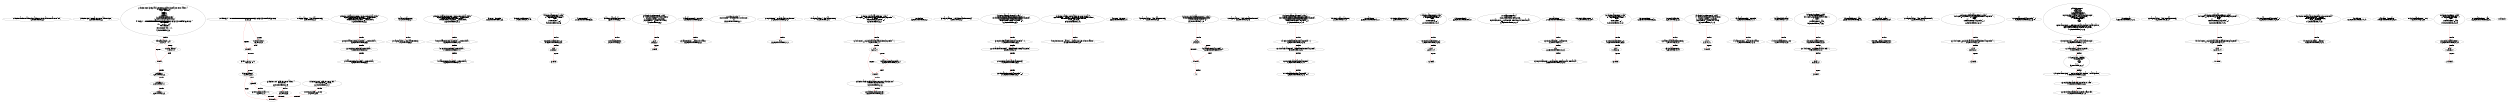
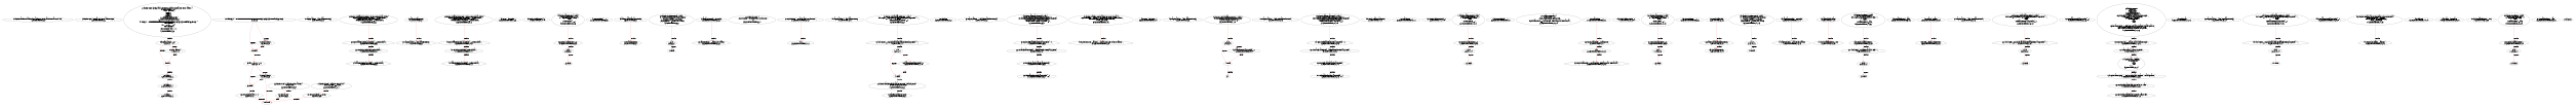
  digraph {
    node [type_label=expression_statement]
    edge [color=red controlflow_type=next_line edge_type=CFG_edge]
    n1 [label="2_ function transferFrom(address from, address to, uint256 value) external returns (bool);\n13-function_definition-3-3" method="transferFrom(address from,address to,uint256 value)" type_label=function_definition]
    n2 [label="5_ function signer() external view returns (address _signer);\n35-function_definition-6-6" method="signer()" type_label=function_definition]
    n3 [label="8_ function recover(bytes32 hash, bytes memory signature) internal pure returns (address) {\n        if (signature.length != 65) {\n            return (address(0));\n        }\n        bytes32 r;\n        bytes32 s;\n        uint8 v;\n        assembly {\n            r := mload(add(signature, 0x20))\n            s := mload(add(signature, 0x40))\n            v := byte(0, mload(add(signature, 0x60)))\n        }\n        if (uint256(s) > 0x7FFFFFFFFFFFFFFFFFFFFFFFFFFFFFFF5D576E7357A4501DDFE92F46681B20A0) {\n            return address(0);\n        }\n        if (v != 27 && v != 28) {\n            return address(0);\n        }\n        return ecrecover(hash, v, r, s);\n    }\n47-function_definition-9-28" method="recover(bytes32 hash,bytes memory signature)" type_label=function_definition]
    n4 [label="9_ if_signature.length != 65\n64-if-10-12" method="recover(bytes32 hash,bytes memory signature)" type_label=if]
    n5 [label="9_ end_if" method="recover(bytes32 hash,bytes memory signature)" type_label=end_if]
    n6 [label="10_ return (address(0));\n71-return-11-11" method="recover(bytes32 hash,bytes memory signature)" type_label=return]
    n7 [label="12_ bytes32 r;\n76-new_variable-13-13" method="recover(bytes32 hash,bytes memory signature)" type_label=new_variable]
    n8 [label="13_ bytes32 s;\n81-new_variable-14-14" method="recover(bytes32 hash,bytes memory signature)" type_label=new_variable]
    n9 [label="0_ exit_node" type_label=exit]
    n10 [label="14_ uint8 v;\n86-new_variable-15-15" method="recover(bytes32 hash,bytes memory signature)" type_label=new_variable]
    n11 [label="20_ if_uint256(s) > 0x7FFFFFFFFFFFFFFFFFFFFFFFFFFFFFFF5D576E7357A4501DDFE92F46681B20A0\n131-if-21-23" method="recover(bytes32 hash,bytes memory signature)" type_label=if]
    n12 [label="20_ end_if" method="recover(bytes32 hash,bytes memory signature)" type_label=end_if]
    n13 [label="21_ return address(0);\n138-return-22-22" method="recover(bytes32 hash,bytes memory signature)" type_label=return]
    n14 [label="23_ if_v != 27 && v != 28\n142-if-24-26" method="recover(bytes32 hash,bytes memory signature)" type_label=if]
    n15 [label="23_ end_if" method="recover(bytes32 hash,bytes memory signature)" type_label=end_if]
    n16 [label="24_ return address(0);\n151-return-25-25" method="recover(bytes32 hash,bytes memory signature)" type_label=return]
    n17 [label="26_ return ecrecover(hash, v, r, s);\n155-return-27-27" method="recover(bytes32 hash,bytes memory signature)" type_label=return]
    n18 [label="30_ mapping(address => uint) balances_re_ent38;\n169-new_variable-31-31" type_label=new_variable]
    n19 [label="31_ function withdrawFunds_re_ent38 (uint256 _weiToWithdraw) public {\n        require(balances_re_ent38[msg.sender] >= _weiToWithdraw);\n        require(msg.sender.send(_weiToWithdraw));   \n        balances_re_ent38[msg.sender] -= _weiToWithdraw;\n    }\n175-function_definition-32-36" method="withdrawFunds_re_ent38(uint256 _weiToWithdraw)" type_label=function_definition]
    n20 [label="32_ require(balances_re_ent38[msg.sender] >= _weiToWithdraw);\n183-expression_statement-33-33" method="withdrawFunds_re_ent38(uint256 _weiToWithdraw)"]
    n21 [label="33_ require(msg.sender.send(_weiToWithdraw));\n194-expression_statement-34-34" method="withdrawFunds_re_ent38(uint256 _weiToWithdraw)"]
    n22 [label="34_ balances_re_ent38[msg.sender] -= _weiToWithdraw;\n206-expression_statement-35-35" method="withdrawFunds_re_ent38(uint256 _weiToWithdraw)"]
    n23 [label="36_ address private _owner;\n214-new_variable-37-37" type_label=new_variable]
    n24 [label="37_ mapping(address => uint) balances_re_ent31;\n219-new_variable-38-38" type_label=new_variable]
    n25 [label="38_ function withdrawFunds_re_ent31 (uint256 _weiToWithdraw) public {\n        require(balances_re_ent31[msg.sender] >= _weiToWithdraw);\n        require(msg.sender.send(_weiToWithdraw));   \n        balances_re_ent31[msg.sender] -= _weiToWithdraw;\n    }\n225-function_definition-39-43" method="withdrawFunds_re_ent31(uint256 _weiToWithdraw)" type_label=function_definition]
    n26 [label="39_ require(balances_re_ent31[msg.sender] >= _weiToWithdraw);\n233-expression_statement-40-40" method="withdrawFunds_re_ent31(uint256 _weiToWithdraw)"]
    n27 [label="40_ require(msg.sender.send(_weiToWithdraw));\n244-expression_statement-41-41" method="withdrawFunds_re_ent31(uint256 _weiToWithdraw)"]
    n28 [label="41_ balances_re_ent31[msg.sender] -= _weiToWithdraw;\n256-expression_statement-42-42" method="withdrawFunds_re_ent31(uint256 _weiToWithdraw)"]
    n29 [label="45_ _owner = msg.sender;\n276-expression_statement-46-46"]
    n30 [label="48_ uint256 counter_re_ent14 =0;\n290-new_variable-49-49" type_label=new_variable]
    n31 [label="49_ function callme_re_ent14() public{\n        require(counter_re_ent14<=5);\n	if( ! (msg.sender.send(10 ether) ) ){\n            revert();\n        }\n        counter_re_ent14 += 1;\n    }\n295-function_definition-50-56" method="callme_re_ent14()" type_label=function_definition]
    n32 [label="50_ require(counter_re_ent14<=5);\n299-expression_statement-51-51" method="callme_re_ent14()"]
    n33 [label="51_ if\n306-if-52-54" method="callme_re_ent14()" type_label=if]
    n34 [label="53_ end_if" method="callme_re_ent14()" type_label=end_if]
    n35 [label="54_ counter_re_ent14 += 1;\n321-expression_statement-55-55" method="callme_re_ent14()"]
    n36 [label="56_ function owner() public view returns (address) {\n        return _owner;\n    }\n325-function_definition-57-59" method="owner()" type_label=function_definition]
    n37 [label="57_ return _owner;\n334-return-58-58" method="owner()" type_label=return]
    n38 [label="59_ address payable lastPlayer_re_ent30;\n336-new_variable-60-60" type_label=new_variable]
    n39 [label="60_ uint jackpot_re_ent30;\n340-new_variable-61-61" type_label=new_variable]
    n40 [label="61_ function buyTicket_re_ent30() public{\n	    if (!(lastPlayer_re_ent30.send(jackpot_re_ent30)))\n        revert();\n      lastPlayer_re_ent30 = msg.sender;\n      jackpot_re_ent30    = address(this).balance;\n    }\n344-function_definition-62-67" method="buyTicket_re_ent30()" type_label=function_definition]
    n41 [label="62_ if\n348-if-63-64" method="buyTicket_re_ent30()" type_label=if]
    n42 [label="62_ end_if" method="buyTicket_re_ent30()" type_label=end_if]
    n43 [label="64_ lastPlayer_re_ent30 = msg.sender;\n359-expression_statement-65-65" method="buyTicket_re_ent30()"]
    n44 [label="65_ jackpot_re_ent30    = address(this).balance;\n365-expression_statement-66-66" method="buyTicket_re_ent30()"]
    n45 [label="67_ modifier onlyOwner() {\n        require(isOwner(), \"Ownable: caller is not the owner\");\n        _;\n    }\n373-expression_statement-68-71"]
    n46 [label="68_ require(isOwner(), \"Ownable: caller is not the owner\");\n376-expression_statement-69-69"]
    n47 [label="69_ _;\n385-expression_statement-70-70"]
    n48 [label="71_ function isOwner() public view returns (bool) {\n        return msg.sender == _owner;\n    }\n387-function_definition-72-74" method="isOwner()" type_label=function_definition]
    n49 [label="72_ return msg.sender == _owner;\n396-return-73-73" method="isOwner()" type_label=return]
    n50 [label="74_ mapping(address => uint) balances_re_ent8;\n402-new_variable-75-75" type_label=new_variable]
    n51 [label="75_ function withdraw_balances_re_ent8 () public {\n       (bool success,) = msg.sender.call.value(balances_re_ent8[msg.sender ])(\"\");\n       if (success)\n          balances_re_ent8[msg.sender] = 0;\n      }\n408-function_definition-76-80" method="withdraw_balances_re_ent8()" type_label=function_definition]
    n52 [label="76_ (bool success,) = msg.sender.call.value(balances_re_ent8[msg.sender ])(\"\");\n412-new_variable-77-77" method="withdraw_balances_re_ent8()" type_label=new_variable]
    n53 [label="77_ if\n436-if-78-79" method="withdraw_balances_re_ent8()" type_label=if]
    n54 [label="77_ end_if" method="withdraw_balances_re_ent8()" type_label=end_if]
    n55 [label="78_ balances_re_ent8[msg.sender] = 0;\n438-expression_statement-79-79" method="withdraw_balances_re_ent8()"]
    n56 [label="80_ function transferOwnership(address newOwner) public onlyOwner {\n        _transferOwnership(newOwner);\n    }\n446-function_definition-81-83" method="transferOwnership(address newOwner)" type_label=function_definition]
    n57 [label="81_ _transferOwnership(newOwner);\n456-expression_statement-82-82" method="transferOwnership(address newOwner)"]
    n58 [label="80_ onlyOwner\n453-expression_statement-81-81" method="transferOwnership(address newOwner)"]
    n59 [label="83_ mapping(address => uint) redeemableEther_re_ent39;\n461-new_variable-84-84" type_label=new_variable]
    n60 [label="84_ function claimReward_re_ent39() public {        \n        require(redeemableEther_re_ent39[msg.sender] > 0);\n        uint transferValue_re_ent39 = redeemableEther_re_ent39[msg.sender];\n        msg.sender.transfer(transferValue_re_ent39);    \n        redeemableEther_re_ent39[msg.sender] = 0;\n    }\n467-function_definition-85-90" method="claimReward_re_ent39()" type_label=function_definition]
    n61 [label="85_ require(redeemableEther_re_ent39[msg.sender] > 0);\n471-expression_statement-86-86" method="claimReward_re_ent39()"]
    n62 [label="86_ uint transferValue_re_ent39 = redeemableEther_re_ent39[msg.sender];\n482-new_variable-87-87" method="claimReward_re_ent39()" type_label=new_variable]
    n63 [label="87_ msg.sender.transfer(transferValue_re_ent39);\n492-expression_statement-88-88" method="claimReward_re_ent39()"]
    n64 [label="88_ redeemableEther_re_ent39[msg.sender] = 0;\n501-expression_statement-89-89" method="claimReward_re_ent39()"]
    n65 [label="90_ function _transferOwnership(address newOwner) internal {\n        require(newOwner != address(0), \"Ownable: new owner is the zero address\");\n        emit OwnershipTransferred(_owner, newOwner);\n        _owner = newOwner;\n    }\n509-function_definition-91-95" method="_transferOwnership(address newOwner)" type_label=function_definition]
    n66 [label="91_ require(newOwner != address(0), \"Ownable: new owner is the zero address\");\n517-expression_statement-92-92" method="_transferOwnership(address newOwner)"]
    n67 [label="93_ _owner = newOwner;\n535-expression_statement-94-94" method="_transferOwnership(address newOwner)"]
    n68 [label="95_ mapping(address => uint) balances_re_ent36;\n539-new_variable-96-96" type_label=new_variable]
    n69 [label="96_ function withdraw_balances_re_ent36 () public {\n       if (msg.sender.send(balances_re_ent36[msg.sender ]))\n          balances_re_ent36[msg.sender] = 0;\n      }\n545-function_definition-97-100" method="withdraw_balances_re_ent36()" type_label=function_definition]
    n70 [label="97_ if\n549-if-98-99" method="withdraw_balances_re_ent36()" type_label=if]
    n71 [label="97_ end_if" method="withdraw_balances_re_ent36()" type_label=end_if]
    n72 [label="98_ balances_re_ent36[msg.sender] = 0;\n562-expression_statement-99-99" method="withdraw_balances_re_ent36()"]
    570 [type_label=""]
    n74 [label="102_ mapping(address => uint) redeemableEther_re_ent4;\n573-new_variable-103-103" type_label=new_variable]
    n75 [label="103_ function claimReward_re_ent4() public {        \n        require(redeemableEther_re_ent4[msg.sender] > 0);\n        uint transferValue_re_ent4 = redeemableEther_re_ent4[msg.sender];\n        msg.sender.transfer(transferValue_re_ent4);    \n        redeemableEther_re_ent4[msg.sender] = 0;\n    }\n579-function_definition-104-109" method="claimReward_re_ent4()" type_label=function_definition]
    n76 [label="104_ require(redeemableEther_re_ent4[msg.sender] > 0);\n583-expression_statement-105-105" method="claimReward_re_ent4()"]
    n77 [label="105_ uint transferValue_re_ent4 = redeemableEther_re_ent4[msg.sender];\n594-new_variable-106-106" method="claimReward_re_ent4()" type_label=new_variable]
    n78 [label="106_ msg.sender.transfer(transferValue_re_ent4);\n604-expression_statement-107-107" method="claimReward_re_ent4()"]
    n79 [label="107_ redeemableEther_re_ent4[msg.sender] = 0;\n613-expression_statement-108-108" method="claimReward_re_ent4()"]
    n80 [label="109_ uint256 private _guardCounter;\n621-new_variable-110-110" type_label=new_variable]
    n81 [label="111_ _guardCounter = 1;\n628-expression_statement-112-112"]
    n82 [label="113_ uint256 counter_re_ent35 =0;\n632-new_variable-114-114" type_label=new_variable]
    n83 [label="114_ function callme_re_ent35() public{\n        require(counter_re_ent35<=5);\n	if( ! (msg.sender.send(10 ether) ) ){\n            revert();\n        }\n        counter_re_ent35 += 1;\n    }\n637-function_definition-115-121" method="callme_re_ent35()" type_label=function_definition]
    n84 [label="115_ require(counter_re_ent35<=5);\n641-expression_statement-116-116" method="callme_re_ent35()"]
    n85 [label="116_ if\n648-if-117-119" method="callme_re_ent35()" type_label=if]
    n86 [label="116_ end_if" method="callme_re_ent35()" type_label=end_if]
    n87 [label="119_ counter_re_ent35 += 1;\n663-expression_statement-120-120" method="callme_re_ent35()"]
    n88 [label="121_ modifier nonReentrant() {\n        _guardCounter += 1;\n        uint256 localCounter = _guardCounter;\n        _;\n        require(localCounter == _guardCounter, \"ReentrancyGuard: reentrant call\");\n    }\n667-expression_statement-122-127"]
    n89 [label="122_ _guardCounter += 1;\n670-expression_statement-123-123"]
    n90 [label="123_ uint256 localCounter = _guardCounter;\n674-new_variable-124-124" type_label=new_variable]
    n91 [label="124_ _;\n680-expression_statement-125-125"]
    n92 [label="125_ require(localCounter == _guardCounter, \"ReentrancyGuard: reentrant call\");\n682-expression_statement-126-126"]
    n93 [label="129_ uint256 counter_re_ent7 =0;\n701-new_variable-130-130" type_label=new_variable]
    n94 [label="130_ function callme_re_ent7() public{\n        require(counter_re_ent7<=5);\n	if( ! (msg.sender.send(10 ether) ) ){\n            revert();\n        }\n        counter_re_ent7 += 1;\n    }\n706-function_definition-131-137" method="callme_re_ent7()" type_label=function_definition]
    n95 [label="131_ require(counter_re_ent7<=5);\n710-expression_statement-132-132" method="callme_re_ent7()"]
    n96 [label="132_ if\n717-if-133-135" method="callme_re_ent7()" type_label=if]
    n97 [label="132_ end_if" method="callme_re_ent7()" type_label=end_if]
    n98 [label="135_ counter_re_ent7 += 1;\n732-expression_statement-136-136" method="callme_re_ent7()"]
    n99 [label="137_ IERC20 public token;\n736-new_variable-138-138" type_label=new_variable]
    n100 [label="138_ address payable lastPlayer_re_ent23;\n742-new_variable-139-139" type_label=new_variable]
    n101 [label="139_ uint jackpot_re_ent23;\n746-new_variable-140-140" type_label=new_variable]
    n102 [label="140_ function buyTicket_re_ent23() public{\n	    if (!(lastPlayer_re_ent23.send(jackpot_re_ent23)))\n        revert();\n      lastPlayer_re_ent23 = msg.sender;\n      jackpot_re_ent23    = address(this).balance;\n    }\n750-function_definition-141-146" method="buyTicket_re_ent23()" type_label=function_definition]
    n103 [label="141_ if\n754-if-142-143" method="buyTicket_re_ent23()" type_label=if]
    n104 [label="141_ end_if" method="buyTicket_re_ent23()" type_label=end_if]
    n105 [label="143_ lastPlayer_re_ent23 = msg.sender;\n765-expression_statement-144-144" method="buyTicket_re_ent23()"]
    n106 [label="144_ jackpot_re_ent23    = address(this).balance;\n771-expression_statement-145-145" method="buyTicket_re_ent23()"]
    n107 [label="146_ address public relayer;\n779-new_variable-147-147" type_label=new_variable]
    n108 [label="147_ bool not_called_re_ent13 = true;\n784-new_variable-148-148" type_label=new_variable]
    n109 [label="148_ function bug_re_ent13() public{\n        require(not_called_re_ent13);\n        (bool success,)=msg.sender.call.value(1 ether)(\"\");\n        if( ! success ){\n            revert();\n        }\n        not_called_re_ent13 = false;\n    }\n790-function_definition-149-156" method="bug_re_ent13()" type_label=function_definition]
    n110 [label="149_ require(not_called_re_ent13);\n794-expression_statement-150-150" method="bug_re_ent13()"]
    n111 [label="150_ (bool success,)=msg.sender.call.value(1 ether)(\"\");\n799-new_variable-151-151" method="bug_re_ent13()" type_label=new_variable]
    n112 [label="151_ if\n820-if-152-154" method="bug_re_ent13()" type_label=if]
    n113 [label="151_ end_if" method="bug_re_ent13()" type_label=end_if]
    n114 [label="154_ not_called_re_ent13 = false;\n826-expression_statement-155-155" method="bug_re_ent13()"]
    n115 [label="158_ relayer = _relayer;\n851-expression_statement-159-159"]
    n116 [label="159_ token = IERC20(_tokenAddress);\n855-expression_statement-160-160"]
    n117 [label="161_ mapping(address => uint) userBalance_re_ent40;\n862-new_variable-162-162" type_label=new_variable]
    n118 [label="162_ function withdrawBalance_re_ent40() public{\n        (bool success,)=msg.sender.call.value(userBalance_re_ent40[msg.sender])(\"\");\n        if( ! success ){\n            revert();\n        }\n        userBalance_re_ent40[msg.sender] = 0;\n    }\n868-function_definition-163-169" method="withdrawBalance_re_ent40()" type_label=function_definition]
    n119 [label="163_ (bool success,)=msg.sender.call.value(userBalance_re_ent40[msg.sender])(\"\");\n872-new_variable-164-164" method="withdrawBalance_re_ent40()" type_label=new_variable]
    n120 [label="164_ if\n896-if-165-167" method="withdrawBalance_re_ent40()" type_label=if]
    n121 [label="164_ end_if" method="withdrawBalance_re_ent40()" type_label=end_if]
    n122 [label="167_ userBalance_re_ent40[msg.sender] = 0;\n902-expression_statement-168-168" method="withdrawBalance_re_ent40()"]
    n123 [label="169_ function execute(\n        address _to, \n        uint256 _value, \n        uint256 _fee, \n        bytes calldata _signature\n    ) nonReentrant external {\n        require(tx.origin == relayer, \"Invalid transaction origin\");\n        Marmo marmo = Marmo(msg.sender);\n        bytes32 hash = keccak256(\n            abi.encodePacked(\n                _to,\n                _value,\n                _fee\n            )\n        );\n        require(marmo.signer() == ECDSA.recover(hash, _signature), \"Invalid signature\");\n        require(token.transferFrom(msg.sender, _to, _value));\n        require(token.transferFrom(msg.sender, relayer, _fee));\n    }\n910-function_definition-170-188" method="execute(address _to,uint256 _value,uint256 _fee,bytes calldata _signature)" type_label=function_definition]
    n124 [label="175_ require(tx.origin == relayer, \"Invalid transaction origin\");\n932-expression_statement-176-176" method="execute(address _to,uint256 _value,uint256 _fee,bytes calldata _signature)"]
    n125 [label="176_ Marmo marmo = Marmo(msg.sender);\n944-new_variable-177-177" method="execute(address _to,uint256 _value,uint256 _fee,bytes calldata _signature)" type_label=new_variable]
    n126 [label="174_ nonReentrant\n928-expression_statement-175-175" method="execute(address _to,uint256 _value,uint256 _fee,bytes calldata _signature)"]
    n127 [label="177_ bytes32 hash = keccak256(\n            abi.encodePacked(\n                _to,\n                _value,\n                _fee\n            )\n        );\n956-new_variable-178-184" method="execute(address _to,uint256 _value,uint256 _fee,bytes calldata _signature)" type_label=new_variable]
    n128 [label="184_ require(marmo.signer() == ECDSA.recover(hash, _signature), \"Invalid signature\");\n974-expression_statement-185-185" method="execute(address _to,uint256 _value,uint256 _fee,bytes calldata _signature)"]
    n129 [label="185_ require(token.transferFrom(msg.sender, _to, _value));\n994-expression_statement-186-186" method="execute(address _to,uint256 _value,uint256 _fee,bytes calldata _signature)"]
    n130 [label="186_ require(token.transferFrom(msg.sender, relayer, _fee));\n1010-expression_statement-187-187" method="execute(address _to,uint256 _value,uint256 _fee,bytes calldata _signature)"]
    n131 [label="188_ mapping(address => uint) userBalance_re_ent33;\n1026-new_variable-189-189" type_label=new_variable]
    n132 [label="189_ function withdrawBalance_re_ent33() public{\n        (bool success,)= msg.sender.call.value(userBalance_re_ent33[msg.sender])(\"\");\n        if( ! success ){\n            revert();\n        }\n        userBalance_re_ent33[msg.sender] = 0;\n    }\n1032-function_definition-190-196" method="withdrawBalance_re_ent33()" type_label=function_definition]
    n133 [label="190_ (bool success,)= msg.sender.call.value(userBalance_re_ent33[msg.sender])(\"\");\n1036-new_variable-191-191" method="withdrawBalance_re_ent33()" type_label=new_variable]
    n134 [label="191_ if\n1060-if-192-194" method="withdrawBalance_re_ent33()" type_label=if]
    n135 [label="191_ end_if" method="withdrawBalance_re_ent33()" type_label=end_if]
    n136 [label="194_ userBalance_re_ent33[msg.sender] = 0;\n1066-expression_statement-195-195" method="withdrawBalance_re_ent33()"]
    n137 [label="196_ function setRelayer(address _newRelayer) onlyOwner external {\n        require(_newRelayer != address(0));\n        emit NewRelayer(relayer, _newRelayer);\n        relayer = _newRelayer;\n    }\n1074-function_definition-197-201" method="setRelayer(address _newRelayer)" type_label=function_definition]
    n138 [label="197_ require(_newRelayer != address(0));\n1084-expression_statement-198-198" method="setRelayer(address _newRelayer)"]
    n139 [label="196_ onlyOwner\n1080-expression_statement-197-197" method="setRelayer(address _newRelayer)"]
    n140 [label="199_ relayer = _newRelayer;\n1099-expression_statement-200-200" method="setRelayer(address _newRelayer)"]
    n141 [label="201_ bool not_called_re_ent27 = true;\n1103-new_variable-202-202" type_label=new_variable]
    n142 [label="202_ function bug_re_ent27() public{\n        require(not_called_re_ent27);\n        if( ! (msg.sender.send(1 ether) ) ){\n            revert();\n        }\n        not_called_re_ent27 = false;\n    }\n1109-function_definition-203-209" method="bug_re_ent27()" type_label=function_definition]
    n143 [label="203_ require(not_called_re_ent27);\n1113-expression_statement-204-204" method="bug_re_ent27()"]
    n144 [label="204_ if\n1118-if-205-207" method="bug_re_ent27()" type_label=if]
    n145 [label="204_ end_if" method="bug_re_ent27()" type_label=end_if]
    n146 [label="207_ not_called_re_ent27 = false;\n1133-expression_statement-208-208" method="bug_re_ent27()"]
    n147 [label="0_ start_node" type_label=start]
    n3 -> n4 [label=next_line]
-   n4 -> n5 [controlflow_type=neg_next label=neg_next]
+   n4 -> n5 [controlflow_type=neg_next label=end_next]
    n4 -> n6 [controlflow_type=pos_next label=pos_next]
    n5 -> n7 [label=next_line]
    n6 -> n5 [controlflow_type=end_if label=end_if]
    n7 -> n8 [label=next_line]
    n8 -> n10 [label=next_line]
    n11 -> n12 [controlflow_type=neg_next label=neg_next]
    n11 -> n13 [controlflow_type=pos_next label=pos_next]
    n12 -> n14 [label=next_return]
    n13 -> n12 [controlflow_type=end_if label=end_if]
+   n14 -> n15 [controlflow_type=neg_next label=neg_next]
    n14 -> n16 [controlflow_type=pos_next label=pos_next]
    n15 -> n17 [label=next_line]
-   n16 -> n9 [controlflow_type=return_exit label=neg_pos]
+   n16 -> n9 [controlflow_type=return_exit label=return_exit]
    n16 -> n15 [controlflow_type=end_if label=end_if]
    n17 -> n9 [controlflow_type=return_exit label=return_exit]
    n19 -> n20 [label=next_line]
    n20 -> n21 [label=next_line]
    n21 -> n22 [label=next_line]
    n23 -> n24 [label=next_line]
    n25 -> n26 [label=next_line]
    n26 -> n27 [label=next_line]
    n27 -> n28 [label=next_line]
    n31 -> n32 [label=next_line]
    n32 -> n33 [label=next_line]
    n33 -> n34 [controlflow_type=neg_next label=neg_next]
    n36 -> n37 [label=next_line]
-   n37 -> n9 [controlflow_type=return_exit label=return_exit]
+   n37 -> n9 [controlflow_type=return_exit label=end_if]
    n38 -> n39 [label=next_line]
    n40 -> n41 [label=next_line]
    n41 -> n42 [controlflow_type=neg_next label=neg_pos]
    n43 -> n44 [label=next_line]
    n46 -> n47 [label=next_line]
    n48 -> n49 [label=next_line]
    n49 -> n9 [controlflow_type=return_exit label=return_exit]
    n51 -> n52 [label=next_line]
    n52 -> n53 [label=next_line]
    n53 -> n54 [controlflow_type=neg_next label=neg_next]
    n53 -> n55 [controlflow_type=pos_next label=pos_next]
    n54 -> n56 [label=next_line]
    n55 -> n54 [controlflow_type=end_if label=end_if]
    n56 -> n57 [label=next_line]
    n60 -> n61 [label=next_line]
    n61 -> n62 [label=next_line]
    n62 -> n63 [label=next_line]
    n63 -> n64 [label=next_line]
    n65 -> n66 [label=next_line]
    n69 -> n70 [label=next_line]
-   n70 -> n71 [controlflow_type=neg_next label=return_exit]
+   n70 -> n71 [controlflow_type=neg_next label=neg_next]
    n70 -> n72 [controlflow_type=pos_next label=pos_next]
    n71 -> 570 [label=next_line]
    n72 -> n71 [controlflow_type=end_if label=end_if]
    n75 -> n76 [label=next_line]
    n76 -> n77 [label=next_line]
    n77 -> n78 [label=next_line]
    n78 -> n79 [label=next_line]
    n83 -> n84 [label=next_line]
    n84 -> n85 [label=next_line]
    n85 -> n86 [controlflow_type=neg_next label=neg_next]
    n89 -> n90 [label=next_line]
    n90 -> n91 [label=next_line]
    n91 -> n92 [label=next_line]
    n94 -> n95 [label=next_line]
    n95 -> n96 [label=next_line]
    n96 -> n97 [controlflow_type=neg_next label=neg_next]
    n99 -> n100 [label=next_line]
    n100 -> n101 [label=next_line]
    n102 -> n103 [label=next_line]
    n103 -> n104 [controlflow_type=neg_next label=neg_next]
    n105 -> n106 [label=next_line]
    n107 -> n108 [label=next_line]
    n109 -> n110 [label=next_line]
    n110 -> n111 [label=next_line]
    n111 -> n112 [label=next_line]
    n112 -> n113 [controlflow_type=neg_next label=neg_next]
    n115 -> n116 [label=next_line]
    n118 -> n119 [label=next_line]
    n119 -> n120 [label=next_line]
    n120 -> n121 [controlflow_type=neg_next label=neg_next]
    n123 -> n124 [label=next_line]
    n124 -> n125 [label=next_line]
    n125 -> n127 [label=next_line]
    n127 -> n128 [label=next_line]
    n128 -> n129 [label=next_line]
    n129 -> n130 [label=next_line]
    n132 -> n133 [label=next_line]
    n133 -> n134 [label=next_line]
    n134 -> n135 [controlflow_type=neg_next label=neg_next]
    n137 -> n138 [label=next_line]
    n142 -> n143 [label=next_line]
    n143 -> n144 [label=next_line]
    n144 -> n145 [controlflow_type=neg_next label=neg_next]
  }
